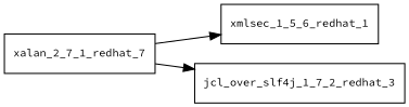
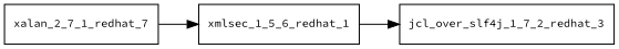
  digraph {
    fontname="Source Code Pro"
    rankdir=LR
    node [fontname="Source Code Pro" fontsize=10.0 shape=box]
    edge [fontname="Source Code Pro"]
    xmlsec_1_5_6_redhat_1
    jcl_over_slf4j_1_7_2_redhat_3
    xalan_2_7_1_redhat_7
-   xalan_2_7_1_redhat_7 -> jcl_over_slf4j_1_7_2_redhat_3
+   xmlsec_1_5_6_redhat_1 -> jcl_over_slf4j_1_7_2_redhat_3
    xalan_2_7_1_redhat_7 -> xmlsec_1_5_6_redhat_1
  }
